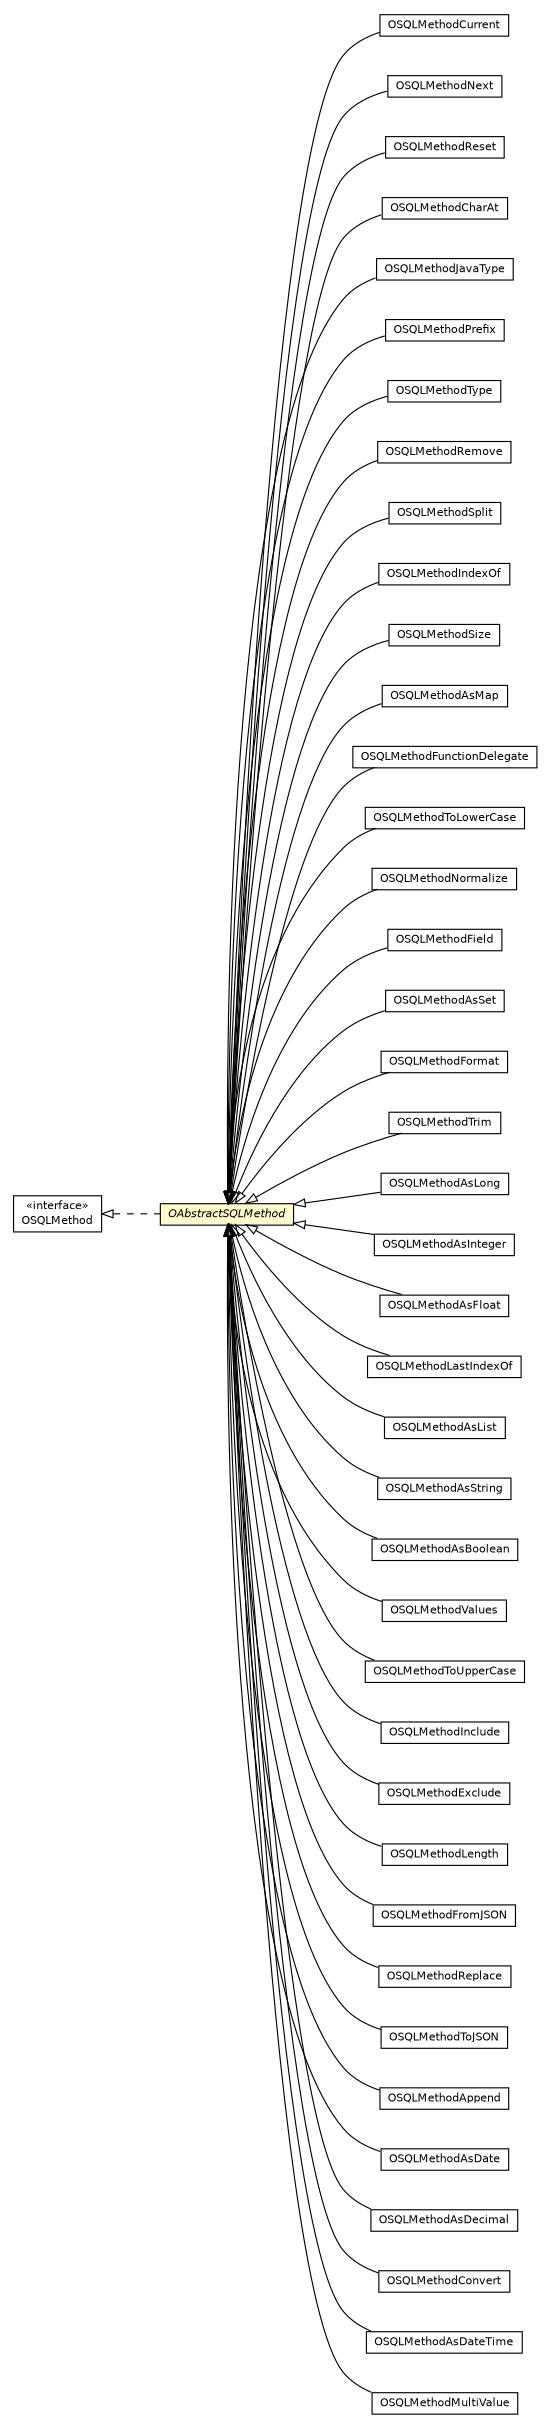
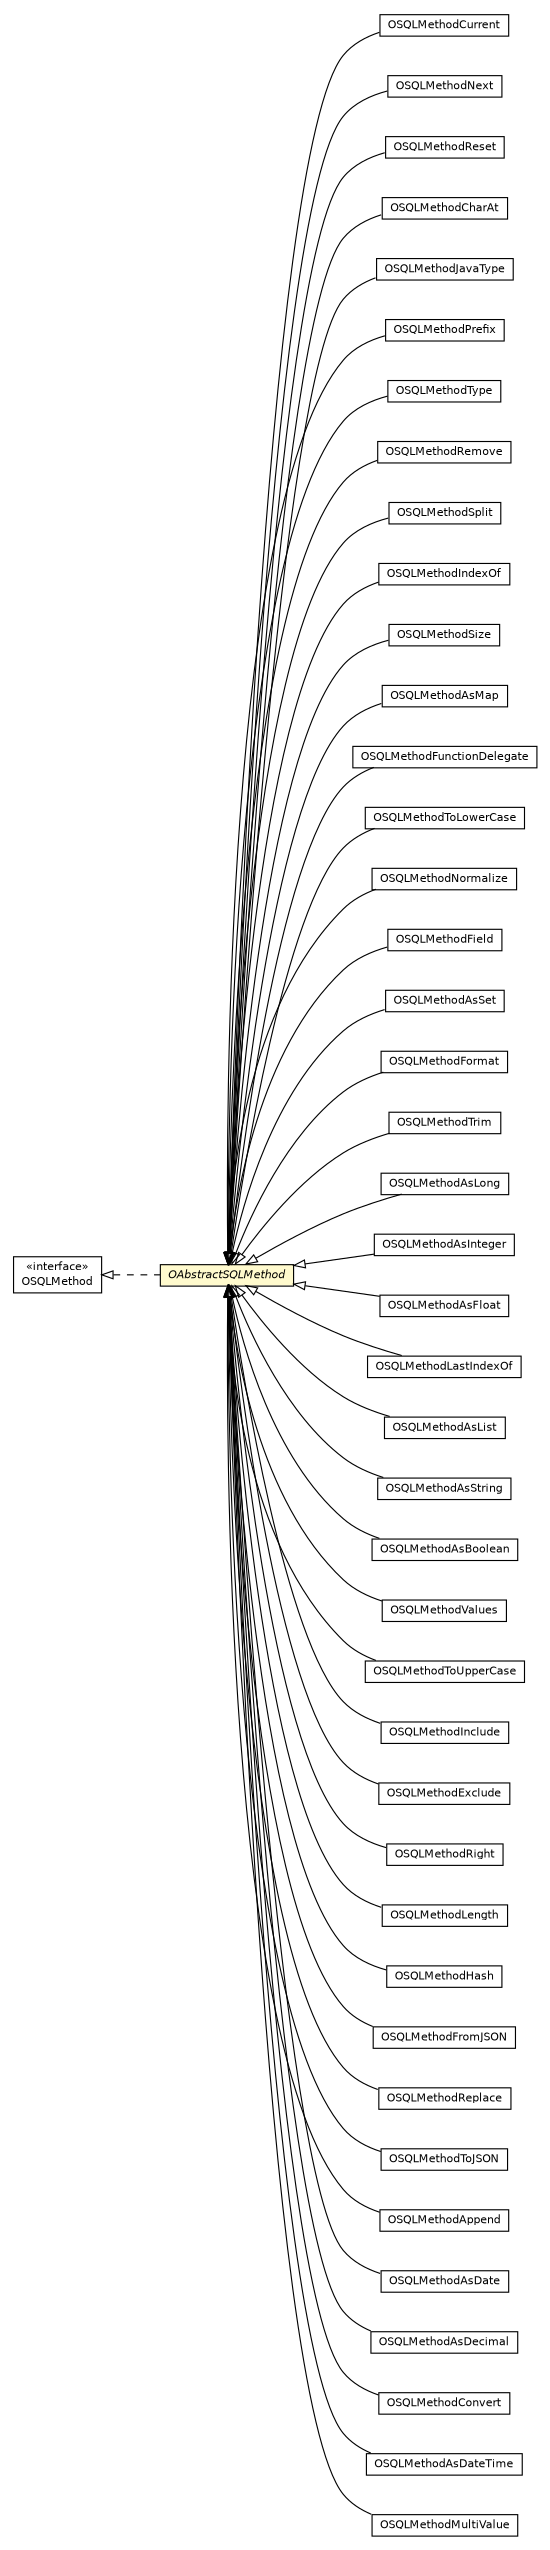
  digraph {
    nodesep=0.25
    rankdir=LR
    ranksep=0.5
    node [fontcolor=black fontname=Helvetica fontsize=10.0 shape=plaintext]
    edge [arrowtail=empty dir=back fontname=Helvetica fontsize=10 headport=p labelfontname=Helvetica labelfontsize=10 tailport=p]
    n1 [label=<<table title="com.orientechnologies.orient.core.sql.method.sequence.OSQLMethodCurrent" border="0" cellborder="1" cellspacing="0" cellpadding="2" port="p" href="../sequence/OSQLMethodCurrent.html"> 		<tr><td><table border="0" cellspacing="0" cellpadding="1"> <tr><td align="center" balign="center"> OSQLMethodCurrent </td></tr> 		</table></td></tr> 		</table>>]
    n2 [label=<<table title="com.orientechnologies.orient.core.sql.method.sequence.OSQLMethodNext" border="0" cellborder="1" cellspacing="0" cellpadding="2" port="p" href="../sequence/OSQLMethodNext.html"> 		<tr><td><table border="0" cellspacing="0" cellpadding="1"> <tr><td align="center" balign="center"> OSQLMethodNext </td></tr> 		</table></td></tr> 		</table>>]
    n3 [label=<<table title="com.orientechnologies.orient.core.sql.method.sequence.OSQLMethodReset" border="0" cellborder="1" cellspacing="0" cellpadding="2" port="p" href="../sequence/OSQLMethodReset.html"> 		<tr><td><table border="0" cellspacing="0" cellpadding="1"> <tr><td align="center" balign="center"> OSQLMethodReset </td></tr> 		</table></td></tr> 		</table>>]
    n4 [label=<<table title="com.orientechnologies.orient.core.sql.method.OSQLMethod" border="0" cellborder="1" cellspacing="0" cellpadding="2" port="p" href="../OSQLMethod.html"> 		<tr><td><table border="0" cellspacing="0" cellpadding="1"> <tr><td align="center" balign="center"> &#171;interface&#187; </td></tr> <tr><td align="center" balign="center"> OSQLMethod </td></tr> 		</table></td></tr> 		</table>>]
    n5 [label=<<table title="com.orientechnologies.orient.core.sql.method.misc.OAbstractSQLMethod" border="0" cellborder="1" cellspacing="0" cellpadding="2" port="p" bgcolor="lemonChiffon" href="./OAbstractSQLMethod.html"> 		<tr><td><table border="0" cellspacing="0" cellpadding="1"> <tr><td align="center" balign="center"><font face="Helvetica-Oblique"> OAbstractSQLMethod </font></td></tr> 		</table></td></tr> 		</table>>]
    n6 [label=<<table title="com.orientechnologies.orient.core.sql.method.OSQLMethodCharAt" border="0" cellborder="1" cellspacing="0" cellpadding="2" port="p" href="../OSQLMethodCharAt.html"> 		<tr><td><table border="0" cellspacing="0" cellpadding="1"> <tr><td align="center" balign="center"> OSQLMethodCharAt </td></tr> 		</table></td></tr> 		</table>>]
    n7 [label=<<table title="com.orientechnologies.orient.core.sql.method.misc.OSQLMethodJavaType" border="0" cellborder="1" cellspacing="0" cellpadding="2" port="p" href="./OSQLMethodJavaType.html"> 		<tr><td><table border="0" cellspacing="0" cellpadding="1"> <tr><td align="center" balign="center"> OSQLMethodJavaType </td></tr> 		</table></td></tr> 		</table>>]
    n8 [label=<<table title="com.orientechnologies.orient.core.sql.method.misc.OSQLMethodPrefix" border="0" cellborder="1" cellspacing="0" cellpadding="2" port="p" href="./OSQLMethodPrefix.html"> 		<tr><td><table border="0" cellspacing="0" cellpadding="1"> <tr><td align="center" balign="center"> OSQLMethodPrefix </td></tr> 		</table></td></tr> 		</table>>]
    n9 [label=<<table title="com.orientechnologies.orient.core.sql.method.misc.OSQLMethodType" border="0" cellborder="1" cellspacing="0" cellpadding="2" port="p" href="./OSQLMethodType.html"> 		<tr><td><table border="0" cellspacing="0" cellpadding="1"> <tr><td align="center" balign="center"> OSQLMethodType </td></tr> 		</table></td></tr> 		</table>>]
    n10 [label=<<table title="com.orientechnologies.orient.core.sql.method.misc.OSQLMethodRemove" border="0" cellborder="1" cellspacing="0" cellpadding="2" port="p" href="./OSQLMethodRemove.html"> 		<tr><td><table border="0" cellspacing="0" cellpadding="1"> <tr><td align="center" balign="center"> OSQLMethodRemove </td></tr> 		</table></td></tr> 		</table>>]
    n11 [label=<<table title="com.orientechnologies.orient.core.sql.method.misc.OSQLMethodSplit" border="0" cellborder="1" cellspacing="0" cellpadding="2" port="p" href="./OSQLMethodSplit.html"> 		<tr><td><table border="0" cellspacing="0" cellpadding="1"> <tr><td align="center" balign="center"> OSQLMethodSplit </td></tr> 		</table></td></tr> 		</table>>]
    n12 [label=<<table title="com.orientechnologies.orient.core.sql.method.misc.OSQLMethodIndexOf" border="0" cellborder="1" cellspacing="0" cellpadding="2" port="p" href="./OSQLMethodIndexOf.html"> 		<tr><td><table border="0" cellspacing="0" cellpadding="1"> <tr><td align="center" balign="center"> OSQLMethodIndexOf </td></tr> 		</table></td></tr> 		</table>>]
    n13 [label=<<table title="com.orientechnologies.orient.core.sql.method.misc.OSQLMethodSize" border="0" cellborder="1" cellspacing="0" cellpadding="2" port="p" href="./OSQLMethodSize.html"> 		<tr><td><table border="0" cellspacing="0" cellpadding="1"> <tr><td align="center" balign="center"> OSQLMethodSize </td></tr> 		</table></td></tr> 		</table>>]
    n14 [label=<<table title="com.orientechnologies.orient.core.sql.method.misc.OSQLMethodAsMap" border="0" cellborder="1" cellspacing="0" cellpadding="2" port="p" href="./OSQLMethodAsMap.html"> 		<tr><td><table border="0" cellspacing="0" cellpadding="1"> <tr><td align="center" balign="center"> OSQLMethodAsMap </td></tr> 		</table></td></tr> 		</table>>]
    n15 [label=<<table title="com.orientechnologies.orient.core.sql.method.misc.OSQLMethodFunctionDelegate" border="0" cellborder="1" cellspacing="0" cellpadding="2" port="p" href="./OSQLMethodFunctionDelegate.html"> 		<tr><td><table border="0" cellspacing="0" cellpadding="1"> <tr><td align="center" balign="center"> OSQLMethodFunctionDelegate </td></tr> 		</table></td></tr> 		</table>>]
    n16 [label=<<table title="com.orientechnologies.orient.core.sql.method.misc.OSQLMethodToLowerCase" border="0" cellborder="1" cellspacing="0" cellpadding="2" port="p" href="./OSQLMethodToLowerCase.html"> 		<tr><td><table border="0" cellspacing="0" cellpadding="1"> <tr><td align="center" balign="center"> OSQLMethodToLowerCase </td></tr> 		</table></td></tr> 		</table>>]
    n17 [label=<<table title="com.orientechnologies.orient.core.sql.method.misc.OSQLMethodNormalize" border="0" cellborder="1" cellspacing="0" cellpadding="2" port="p" href="./OSQLMethodNormalize.html"> 		<tr><td><table border="0" cellspacing="0" cellpadding="1"> <tr><td align="center" balign="center"> OSQLMethodNormalize </td></tr> 		</table></td></tr> 		</table>>]
    n18 [label=<<table title="com.orientechnologies.orient.core.sql.method.misc.OSQLMethodField" border="0" cellborder="1" cellspacing="0" cellpadding="2" port="p" href="./OSQLMethodField.html"> 		<tr><td><table border="0" cellspacing="0" cellpadding="1"> <tr><td align="center" balign="center"> OSQLMethodField </td></tr> 		</table></td></tr> 		</table>>]
    n19 [label=<<table title="com.orientechnologies.orient.core.sql.method.misc.OSQLMethodAsSet" border="0" cellborder="1" cellspacing="0" cellpadding="2" port="p" href="./OSQLMethodAsSet.html"> 		<tr><td><table border="0" cellspacing="0" cellpadding="1"> <tr><td align="center" balign="center"> OSQLMethodAsSet </td></tr> 		</table></td></tr> 		</table>>]
    n20 [label=<<table title="com.orientechnologies.orient.core.sql.method.misc.OSQLMethodFormat" border="0" cellborder="1" cellspacing="0" cellpadding="2" port="p" href="./OSQLMethodFormat.html"> 		<tr><td><table border="0" cellspacing="0" cellpadding="1"> <tr><td align="center" balign="center"> OSQLMethodFormat </td></tr> 		</table></td></tr> 		</table>>]
    n21 [label=<<table title="com.orientechnologies.orient.core.sql.method.misc.OSQLMethodTrim" border="0" cellborder="1" cellspacing="0" cellpadding="2" port="p" href="./OSQLMethodTrim.html"> 		<tr><td><table border="0" cellspacing="0" cellpadding="1"> <tr><td align="center" balign="center"> OSQLMethodTrim </td></tr> 		</table></td></tr> 		</table>>]
    n22 [label=<<table title="com.orientechnologies.orient.core.sql.method.misc.OSQLMethodAsLong" border="0" cellborder="1" cellspacing="0" cellpadding="2" port="p" href="./OSQLMethodAsLong.html"> 		<tr><td><table border="0" cellspacing="0" cellpadding="1"> <tr><td align="center" balign="center"> OSQLMethodAsLong </td></tr> 		</table></td></tr> 		</table>>]
    n23 [label=<<table title="com.orientechnologies.orient.core.sql.method.misc.OSQLMethodAsInteger" border="0" cellborder="1" cellspacing="0" cellpadding="2" port="p" href="./OSQLMethodAsInteger.html"> 		<tr><td><table border="0" cellspacing="0" cellpadding="1"> <tr><td align="center" balign="center"> OSQLMethodAsInteger </td></tr> 		</table></td></tr> 		</table>>]
    n24 [label=<<table title="com.orientechnologies.orient.core.sql.method.misc.OSQLMethodAsFloat" border="0" cellborder="1" cellspacing="0" cellpadding="2" port="p" href="./OSQLMethodAsFloat.html"> 		<tr><td><table border="0" cellspacing="0" cellpadding="1"> <tr><td align="center" balign="center"> OSQLMethodAsFloat </td></tr> 		</table></td></tr> 		</table>>]
    n25 [label=<<table title="com.orientechnologies.orient.core.sql.method.misc.OSQLMethodLastIndexOf" border="0" cellborder="1" cellspacing="0" cellpadding="2" port="p" href="./OSQLMethodLastIndexOf.html"> 		<tr><td><table border="0" cellspacing="0" cellpadding="1"> <tr><td align="center" balign="center"> OSQLMethodLastIndexOf </td></tr> 		</table></td></tr> 		</table>>]
    n26 [label=<<table title="com.orientechnologies.orient.core.sql.method.misc.OSQLMethodAsList" border="0" cellborder="1" cellspacing="0" cellpadding="2" port="p" href="./OSQLMethodAsList.html"> 		<tr><td><table border="0" cellspacing="0" cellpadding="1"> <tr><td align="center" balign="center"> OSQLMethodAsList </td></tr> 		</table></td></tr> 		</table>>]
    n27 [label=<<table title="com.orientechnologies.orient.core.sql.method.misc.OSQLMethodAsString" border="0" cellborder="1" cellspacing="0" cellpadding="2" port="p" href="./OSQLMethodAsString.html"> 		<tr><td><table border="0" cellspacing="0" cellpadding="1"> <tr><td align="center" balign="center"> OSQLMethodAsString </td></tr> 		</table></td></tr> 		</table>>]
    n28 [label=<<table title="com.orientechnologies.orient.core.sql.method.misc.OSQLMethodAsBoolean" border="0" cellborder="1" cellspacing="0" cellpadding="2" port="p" href="./OSQLMethodAsBoolean.html"> 		<tr><td><table border="0" cellspacing="0" cellpadding="1"> <tr><td align="center" balign="center"> OSQLMethodAsBoolean </td></tr> 		</table></td></tr> 		</table>>]
    n29 [label=<<table title="com.orientechnologies.orient.core.sql.method.misc.OSQLMethodValues" border="0" cellborder="1" cellspacing="0" cellpadding="2" port="p" href="./OSQLMethodValues.html"> 		<tr><td><table border="0" cellspacing="0" cellpadding="1"> <tr><td align="center" balign="center"> OSQLMethodValues </td></tr> 		</table></td></tr> 		</table>>]
    n30 [label=<<table title="com.orientechnologies.orient.core.sql.method.misc.OSQLMethodToUpperCase" border="0" cellborder="1" cellspacing="0" cellpadding="2" port="p" href="./OSQLMethodToUpperCase.html"> 		<tr><td><table border="0" cellspacing="0" cellpadding="1"> <tr><td align="center" balign="center"> OSQLMethodToUpperCase </td></tr> 		</table></td></tr> 		</table>>]
    n31 [label=<<table title="com.orientechnologies.orient.core.sql.functions.misc.OSQLMethodInclude" border="0" cellborder="1" cellspacing="0" cellpadding="2" port="p" href="../../functions/misc/OSQLMethodInclude.html"> 		<tr><td><table border="0" cellspacing="0" cellpadding="1"> <tr><td align="center" balign="center"> OSQLMethodInclude </td></tr> 		</table></td></tr> 		</table>>]
    n32 [label=<<table title="com.orientechnologies.orient.core.sql.functions.misc.OSQLMethodExclude" border="0" cellborder="1" cellspacing="0" cellpadding="2" port="p" href="../../functions/misc/OSQLMethodExclude.html"> 		<tr><td><table border="0" cellspacing="0" cellpadding="1"> <tr><td align="center" balign="center"> OSQLMethodExclude </td></tr> 		</table></td></tr> 		</table>>]
+   n33 [label=<<table title="com.orientechnologies.orient.core.sql.functions.text.OSQLMethodRight" border="0" cellborder="1" cellspacing="0" cellpadding="2" port="p" href="../../functions/text/OSQLMethodRight.html"> 		<tr><td><table border="0" cellspacing="0" cellpadding="1"> <tr><td align="center" balign="center"> OSQLMethodRight </td></tr> 		</table></td></tr> 		</table>>]
    n34 [label=<<table title="com.orientechnologies.orient.core.sql.functions.text.OSQLMethodLength" border="0" cellborder="1" cellspacing="0" cellpadding="2" port="p" href="../../functions/text/OSQLMethodLength.html"> 		<tr><td><table border="0" cellspacing="0" cellpadding="1"> <tr><td align="center" balign="center"> OSQLMethodLength </td></tr> 		</table></td></tr> 		</table>>]
+   n35 [label=<<table title="com.orientechnologies.orient.core.sql.functions.text.OSQLMethodHash" border="0" cellborder="1" cellspacing="0" cellpadding="2" port="p" href="../../functions/text/OSQLMethodHash.html"> 		<tr><td><table border="0" cellspacing="0" cellpadding="1"> <tr><td align="center" balign="center"> OSQLMethodHash </td></tr> 		</table></td></tr> 		</table>>]
    n36 [label=<<table title="com.orientechnologies.orient.core.sql.functions.text.OSQLMethodFromJSON" border="0" cellborder="1" cellspacing="0" cellpadding="2" port="p" href="../../functions/text/OSQLMethodFromJSON.html"> 		<tr><td><table border="0" cellspacing="0" cellpadding="1"> <tr><td align="center" balign="center"> OSQLMethodFromJSON </td></tr> 		</table></td></tr> 		</table>>]
    n37 [label=<<table title="com.orientechnologies.orient.core.sql.functions.text.OSQLMethodReplace" border="0" cellborder="1" cellspacing="0" cellpadding="2" port="p" href="../../functions/text/OSQLMethodReplace.html"> 		<tr><td><table border="0" cellspacing="0" cellpadding="1"> <tr><td align="center" balign="center"> OSQLMethodReplace </td></tr> 		</table></td></tr> 		</table>>]
    n38 [label=<<table title="com.orientechnologies.orient.core.sql.functions.text.OSQLMethodToJSON" border="0" cellborder="1" cellspacing="0" cellpadding="2" port="p" href="../../functions/text/OSQLMethodToJSON.html"> 		<tr><td><table border="0" cellspacing="0" cellpadding="1"> <tr><td align="center" balign="center"> OSQLMethodToJSON </td></tr> 		</table></td></tr> 		</table>>]
    n39 [label=<<table title="com.orientechnologies.orient.core.sql.functions.text.OSQLMethodAppend" border="0" cellborder="1" cellspacing="0" cellpadding="2" port="p" href="../../functions/text/OSQLMethodAppend.html"> 		<tr><td><table border="0" cellspacing="0" cellpadding="1"> <tr><td align="center" balign="center"> OSQLMethodAppend </td></tr> 		</table></td></tr> 		</table>>]
    n40 [label=<<table title="com.orientechnologies.orient.core.sql.functions.conversion.OSQLMethodAsDate" border="0" cellborder="1" cellspacing="0" cellpadding="2" port="p" href="../../functions/conversion/OSQLMethodAsDate.html"> 		<tr><td><table border="0" cellspacing="0" cellpadding="1"> <tr><td align="center" balign="center"> OSQLMethodAsDate </td></tr> 		</table></td></tr> 		</table>>]
    n41 [label=<<table title="com.orientechnologies.orient.core.sql.functions.conversion.OSQLMethodAsDecimal" border="0" cellborder="1" cellspacing="0" cellpadding="2" port="p" href="../../functions/conversion/OSQLMethodAsDecimal.html"> 		<tr><td><table border="0" cellspacing="0" cellpadding="1"> <tr><td align="center" balign="center"> OSQLMethodAsDecimal </td></tr> 		</table></td></tr> 		</table>>]
    n42 [label=<<table title="com.orientechnologies.orient.core.sql.functions.conversion.OSQLMethodConvert" border="0" cellborder="1" cellspacing="0" cellpadding="2" port="p" href="../../functions/conversion/OSQLMethodConvert.html"> 		<tr><td><table border="0" cellspacing="0" cellpadding="1"> <tr><td align="center" balign="center"> OSQLMethodConvert </td></tr> 		</table></td></tr> 		</table>>]
    n43 [label=<<table title="com.orientechnologies.orient.core.sql.functions.conversion.OSQLMethodAsDateTime" border="0" cellborder="1" cellspacing="0" cellpadding="2" port="p" href="../../functions/conversion/OSQLMethodAsDateTime.html"> 		<tr><td><table border="0" cellspacing="0" cellpadding="1"> <tr><td align="center" balign="center"> OSQLMethodAsDateTime </td></tr> 		</table></td></tr> 		</table>>]
    n44 [label=<<table title="com.orientechnologies.orient.core.sql.functions.coll.OSQLMethodMultiValue" border="0" cellborder="1" cellspacing="0" cellpadding="2" port="p" href="../../functions/coll/OSQLMethodMultiValue.html"> 		<tr><td><table border="0" cellspacing="0" cellpadding="1"> <tr><td align="center" balign="center"> OSQLMethodMultiValue </td></tr> 		</table></td></tr> 		</table>>]
    n4 -> n5 [style=dashed]
    n5 -> n1
    n5 -> n2
    n5 -> n3
    n5 -> n6
    n5 -> n7
    n5 -> n8
    n5 -> n9
    n5 -> n10
    n5 -> n11
    n5 -> n12
    n5 -> n13
    n5 -> n14
    n5 -> n15
    n5 -> n16
    n5 -> n17
    n5 -> n18
    n5 -> n19
    n5 -> n20
    n5 -> n21
    n5 -> n22
    n5 -> n23
    n5 -> n24
    n5 -> n25
    n5 -> n26
    n5 -> n27
    n5 -> n28
    n5 -> n29
    n5 -> n30
    n5 -> n31
    n5 -> n32
+   n5 -> n33
    n5 -> n34
+   n5 -> n35
    n5 -> n36
    n5 -> n37
    n5 -> n38
    n5 -> n39
    n5 -> n40
    n5 -> n41
    n5 -> n42
    n5 -> n43
    n5 -> n44
  }
